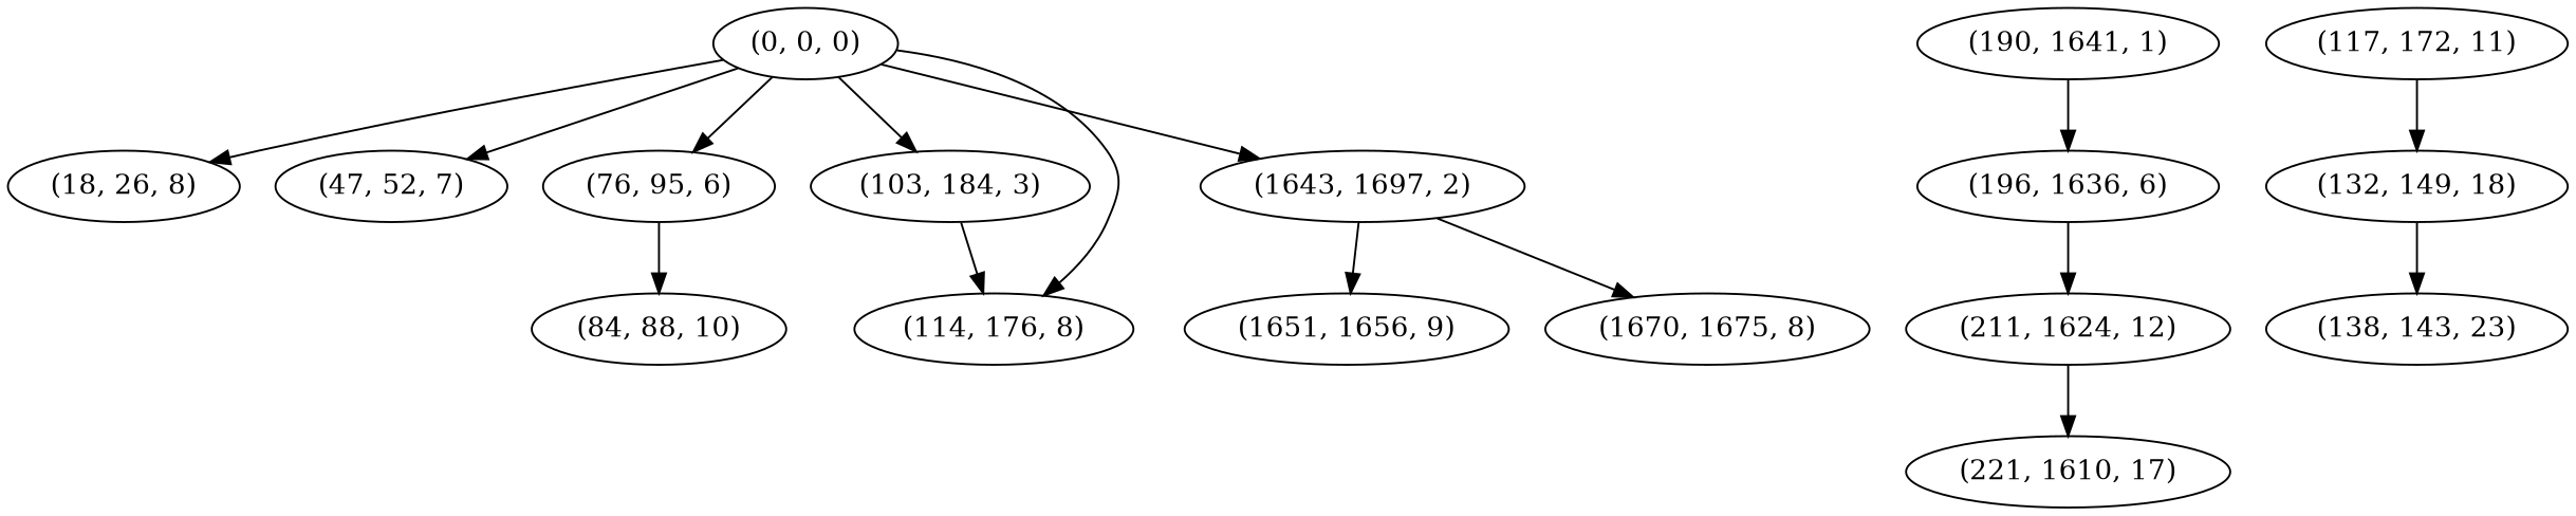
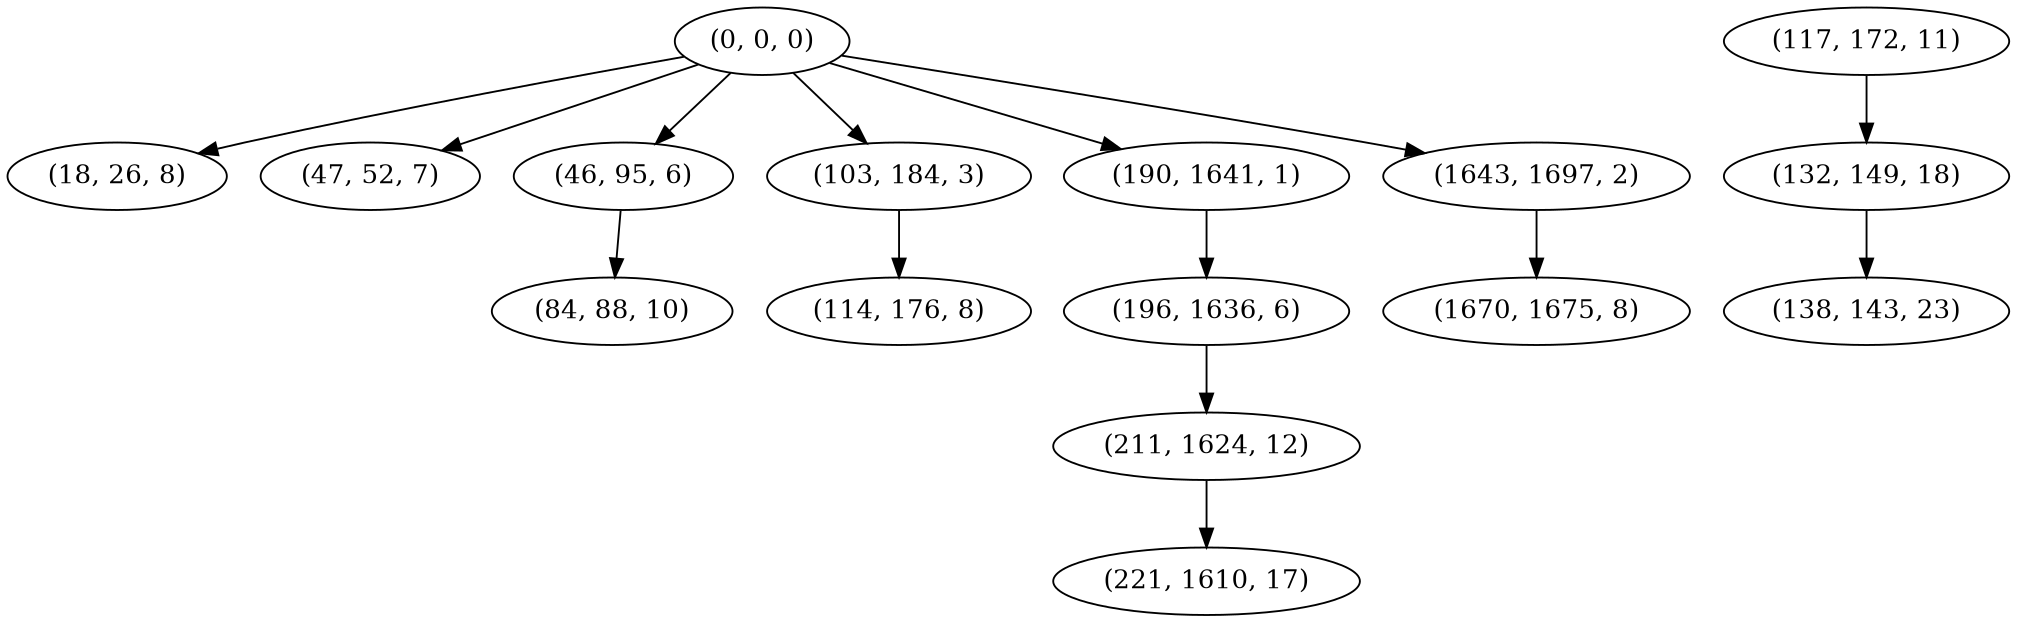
  digraph {
    "(0, 0, 0)"
    "(18, 26, 8)"
    "(47, 52, 7)"
-   "(76, 95, 6)"
+   "(76, 95, 6)" [label="(46, 95, 6)"]
    "(103, 184, 3)"
    "(190, 1641, 1)"
    "(1643, 1697, 2)"
    "(84, 88, 10)"
    "(114, 176, 8)"
    "(196, 1636, 6)"
-   "(1651, 1656, 9)"
    "(1670, 1675, 8)"
    "(117, 172, 11)"
    "(132, 149, 18)"
    "(138, 143, 23)"
    "(211, 1624, 12)"
    "(221, 1610, 17)"
    "(0, 0, 0)" -> "(18, 26, 8)"
    "(0, 0, 0)" -> "(47, 52, 7)"
    "(0, 0, 0)" -> "(76, 95, 6)"
    "(0, 0, 0)" -> "(103, 184, 3)"
-   "(0, 0, 0)" -> "(114, 176, 8)"
+   "(0, 0, 0)" -> "(190, 1641, 1)"
    "(0, 0, 0)" -> "(1643, 1697, 2)"
    "(76, 95, 6)" -> "(84, 88, 10)"
    "(103, 184, 3)" -> "(114, 176, 8)"
    "(190, 1641, 1)" -> "(196, 1636, 6)"
-   "(1643, 1697, 2)" -> "(1651, 1656, 9)"
    "(1643, 1697, 2)" -> "(1670, 1675, 8)"
    "(196, 1636, 6)" -> "(211, 1624, 12)"
    "(117, 172, 11)" -> "(132, 149, 18)"
    "(132, 149, 18)" -> "(138, 143, 23)"
    "(211, 1624, 12)" -> "(221, 1610, 17)"
  }
